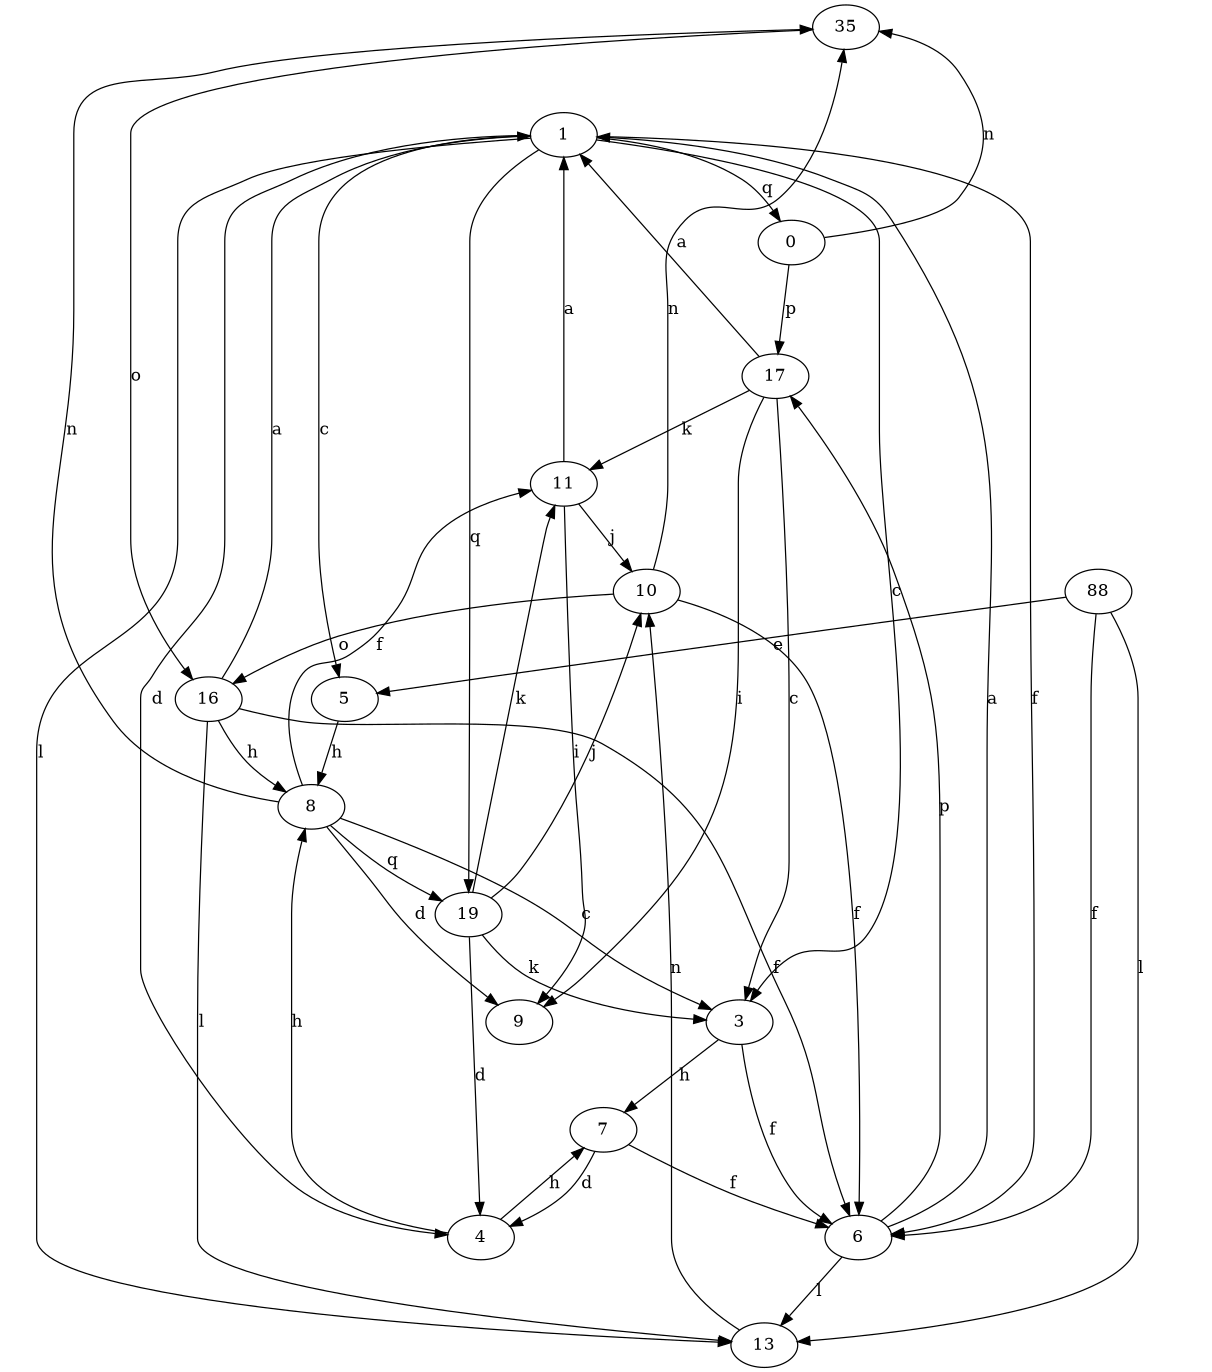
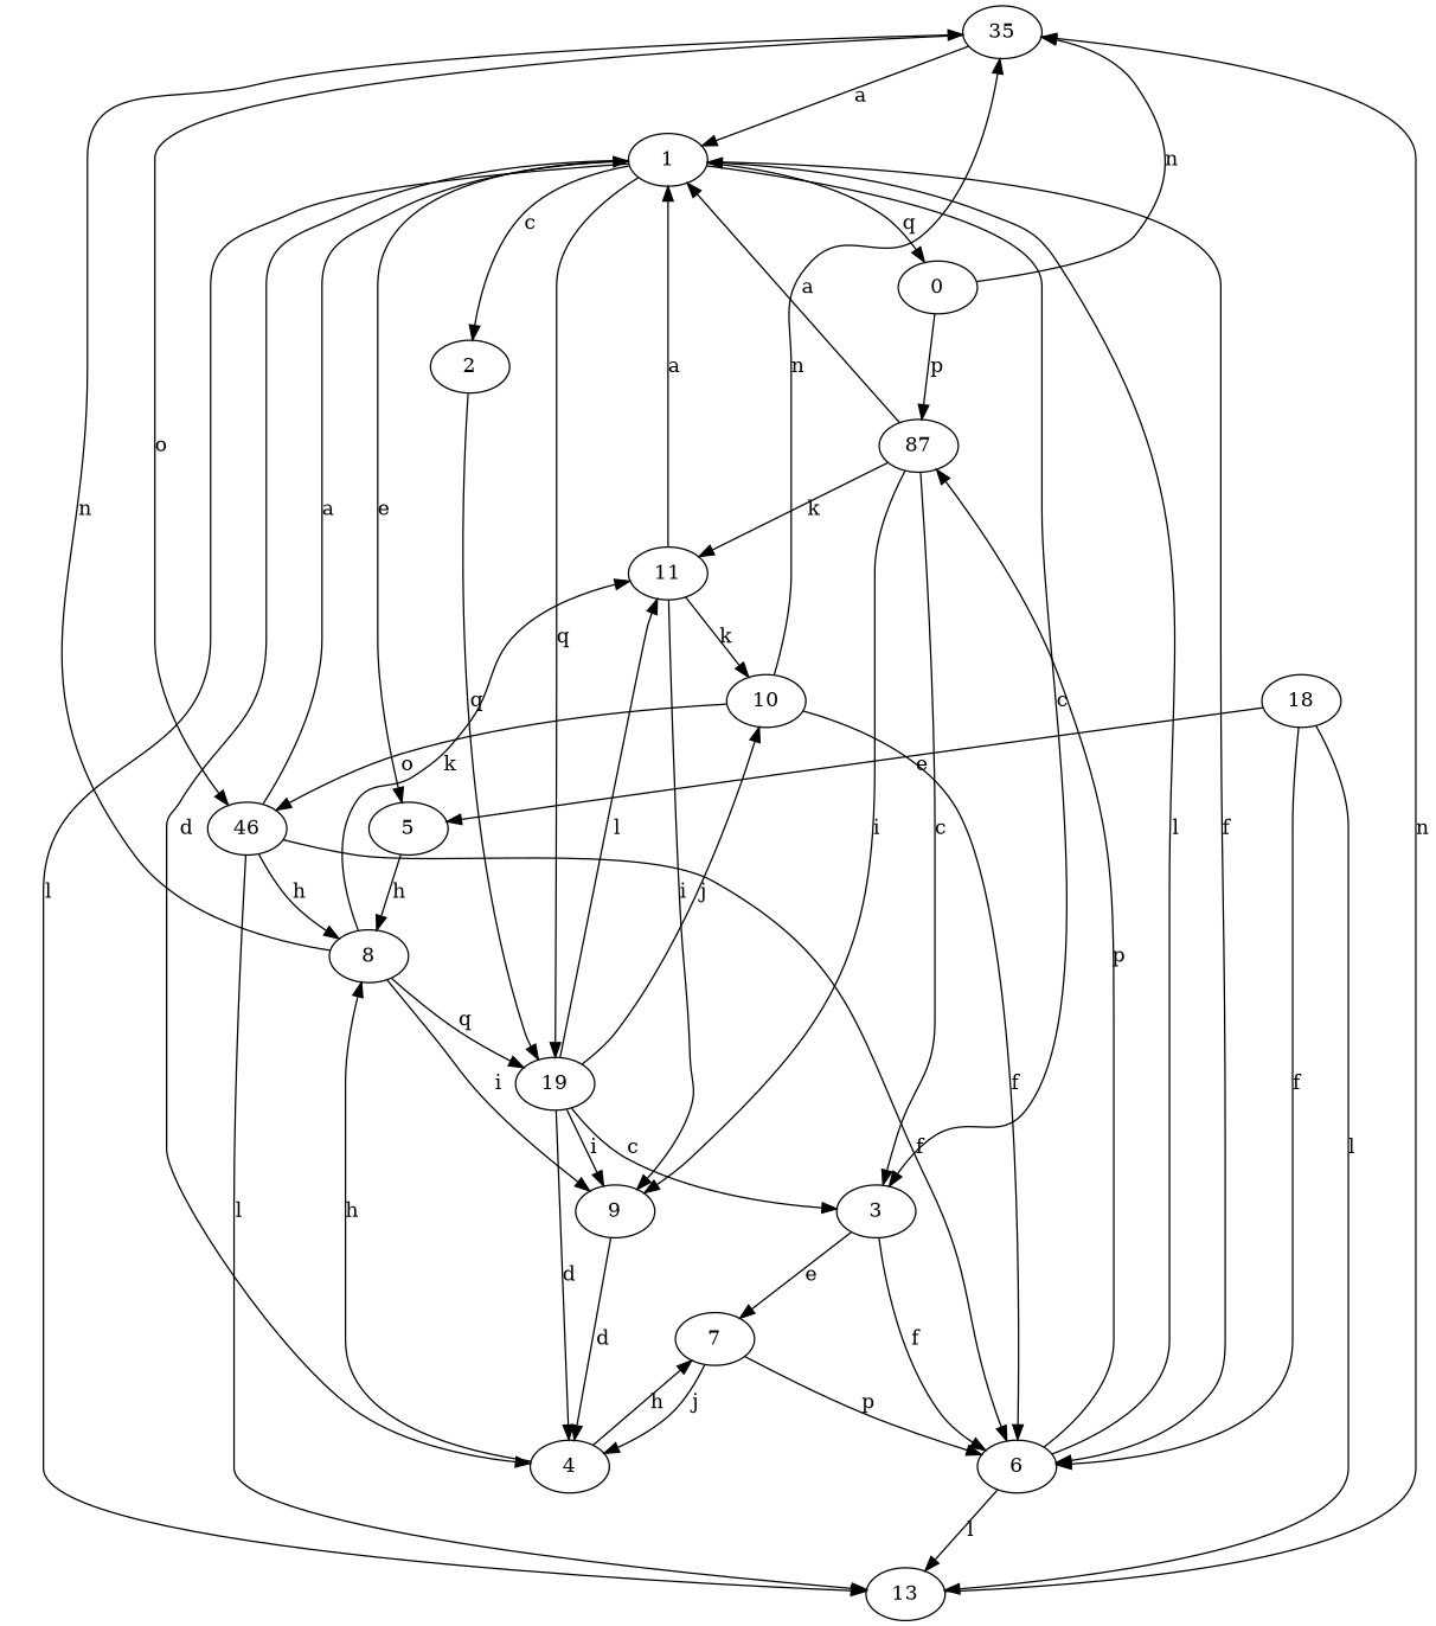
  strict digraph {
    n1 [label=35]
    0
-   17
+   17 [label=87]
    1
-   16
+   16 [label=46]
    3
    9
    11
+   2
    4
    5
    6
    13
    19
    7
    8
-   18 [label=88]
+   18
    10
+   n1 -> 1 [label=a]
    n1 -> 16 [label=o]
    0 -> n1 [label=n]
    0 -> 17 [label=p]
    17 -> 1 [label=a]
    17 -> 3 [label=c]
    17 -> 9 [label=i]
    17 -> 11 [label=k]
    1 -> 0 [label=q]
    1 -> 3 [label=c]
+   1 -> 2 [label=c]
    1 -> 4 [label=d]
-   1 -> 5 [label=c]
+   1 -> 5 [label=e]
    1 -> 6 [label=f]
    1 -> 13 [label=l]
    1 -> 19 [label=q]
    16 -> 1 [label=a]
    16 -> 6 [label=f]
    16 -> 13 [label=l]
    16 -> 8 [label=h]
    3 -> 6 [label=f]
-   3 -> 7 [label=h]
+   3 -> 7 [label=e]
+   9 -> 4 [label=d]
    11 -> 1 [label=a]
    11 -> 9 [label=i]
-   11 -> 10 [label=j]
+   11 -> 10 [label=k]
+   2 -> 19 [label=q]
    4 -> 7 [label=h]
    4 -> 8 [label=h]
    5 -> 8 [label=h]
    6 -> 17 [label=p]
-   6 -> 1 [label=a]
+   6 -> 1 [label=l]
    6 -> 13 [label=l]
-   13 -> 10 [label=n]
-   19 -> 3 [label=k]
-   19 -> 11 [label=k]
+   13 -> n1 [label=n]
+   19 -> 3 [label=c]
+   19 -> 9 [label=i]
+   19 -> 11 [label=l]
    19 -> 4 [label=d]
    19 -> 10 [label=j]
-   7 -> 4 [label=d]
-   7 -> 6 [label=f]
+   7 -> 4 [label=j]
+   7 -> 6 [label=p]
    8 -> n1 [label=n]
-   8 -> 3 [label=c]
-   8 -> 9 [label=d]
-   8 -> 11 [label=f]
+   8 -> 9 [label=i]
+   8 -> 11 [label=k]
    8 -> 19 [label=q]
    18 -> 5 [label=e]
    18 -> 6 [label=f]
    18 -> 13 [label=l]
    10 -> n1 [label=n]
    10 -> 16 [label=o]
    10 -> 6 [label=f]
  }
